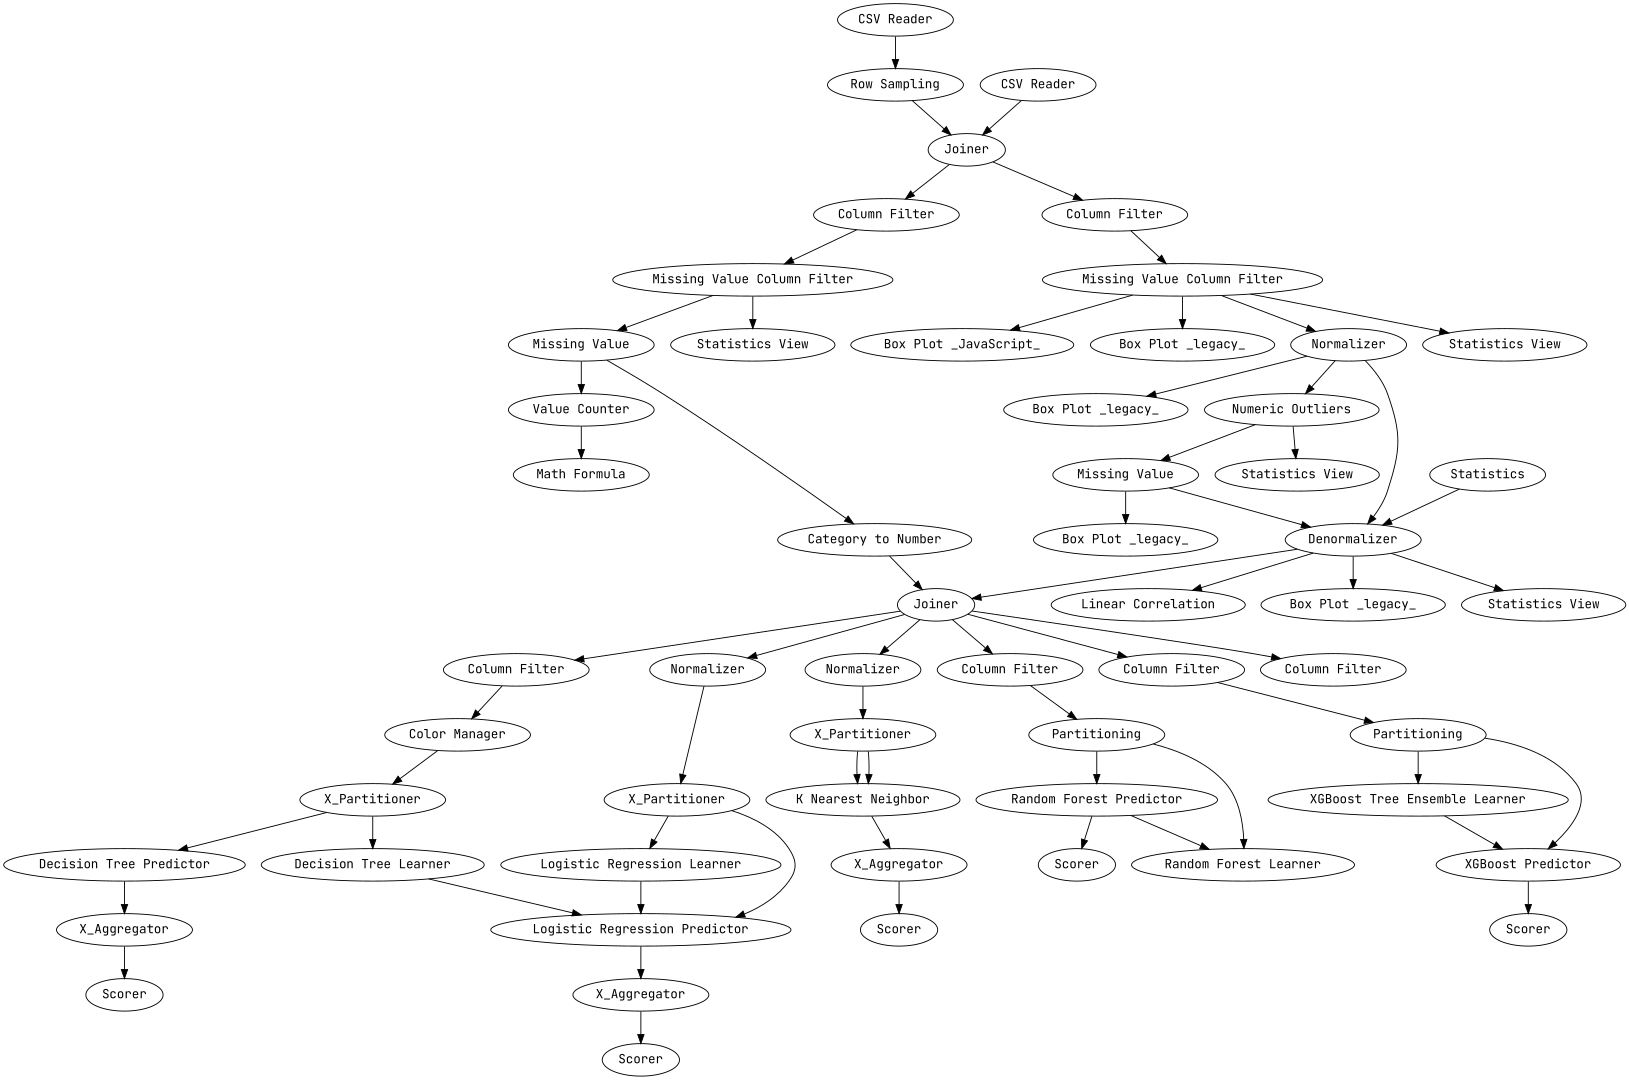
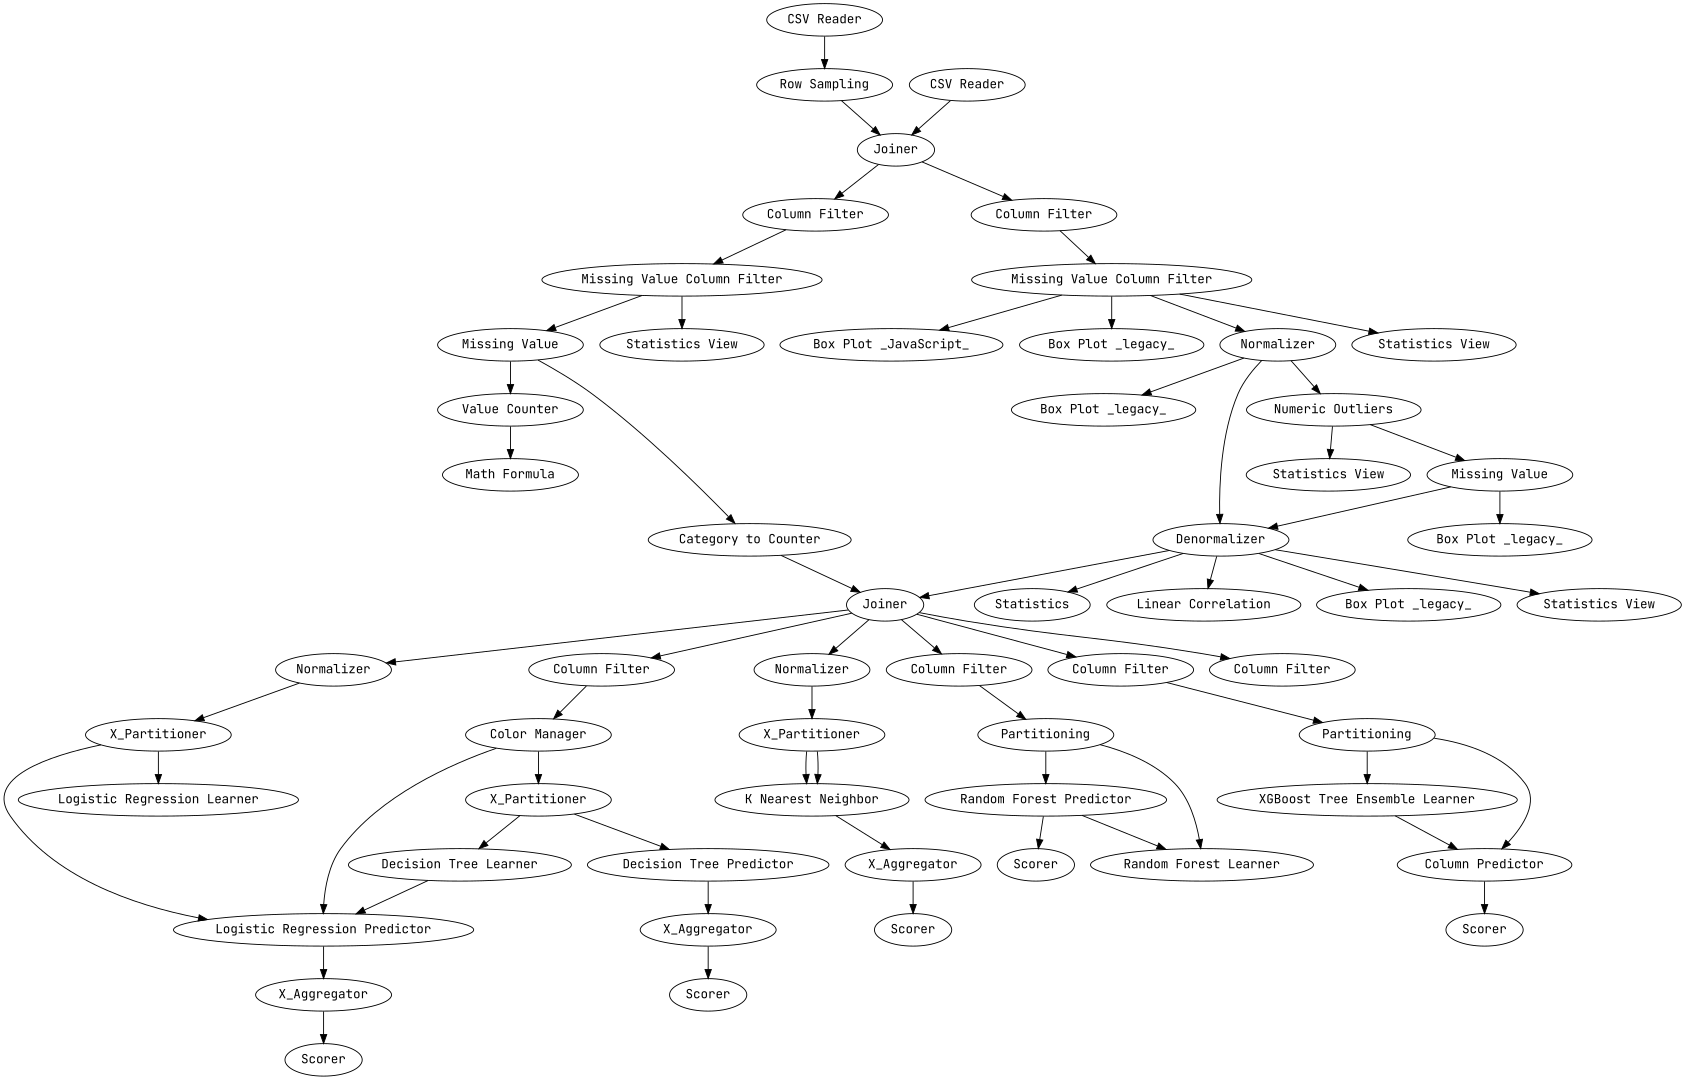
  digraph {
    fontname="JetBrains Mono"
    rankdir=TB
    node [fontname="JetBrains Mono"]
    edge [fontname="JetBrains Mono"]
    n1 [label="CSV Reader"]
    n2 [label="Row Sampling"]
    n3 [label=Joiner]
    n4 [label="Column Filter"]
    n5 [label="Column Filter"]
    n6 [label="CSV Reader"]
    n7 [label="Missing Value Column Filter"]
    n8 [label="Missing Value Column Filter"]
    n9 [label="Missing Value"]
    n10 [label="Statistics View"]
    n11 [label=Normalizer]
    n12 [label="Statistics View"]
    n13 [label="Box Plot _JavaScript_"]
    n14 [label="Box Plot _legacy_"]
-   n15 [label="Category to Number"]
+   n15 [label="Category to Counter"]
    n16 [label="Value Counter"]
    n17 [label=Denormalizer]
    n18 [label="Numeric Outliers"]
    n19 [label="Box Plot _legacy_"]
    n20 [label=Joiner]
    n21 [label="Math Formula"]
    n22 [label="Missing Value"]
    n23 [label="Box Plot _legacy_"]
    n24 [label="Statistics View"]
    n25 [label=Statistics]
    n26 [label="Linear Correlation"]
    n27 [label="Box Plot _legacy_"]
    n28 [label="Column Filter"]
    n29 [label=Normalizer]
    n30 [label=Normalizer]
    n31 [label="Column Filter"]
    n32 [label="Column Filter"]
    n33 [label="Column Filter"]
    n34 [label="Statistics View"]
    n35 [label="Color Manager"]
    n36 [label=X_Partitioner]
    n37 [label=X_Partitioner]
    n38 [label=Partitioning]
    n39 [label=Partitioning]
    n40 [label=X_Partitioner]
    n41 [label="Decision Tree Learner"]
    n42 [label="Decision Tree Predictor"]
    n43 [label="Logistic Regression Predictor"]
    n44 [label=X_Aggregator]
    n45 [label=Scorer]
    n46 [label="Logistic Regression Learner"]
    n47 [label=X_Aggregator]
    n48 [label=Scorer]
    n49 [label="K Nearest Neighbor"]
    n50 [label=X_Aggregator]
    n51 [label=Scorer]
    n52 [label="Random Forest Learner"]
    n53 [label="Random Forest Predictor"]
    n54 [label=Scorer]
    n55 [label="XGBoost Tree Ensemble Learner"]
-   n56 [label="XGBoost Predictor"]
+   n56 [label="Column Predictor"]
    n57 [label=Scorer]
    n1 -> n2
    n2 -> n3
    n3 -> n4
    n3 -> n5
    n4 -> n7
    n5 -> n8
    n6 -> n3
    n7 -> n9
    n7 -> n10
    n8 -> n11
    n8 -> n12
    n8 -> n13
    n8 -> n14
    n9 -> n15
    n9 -> n16
    n11 -> n17
    n11 -> n18
    n11 -> n19
    n15 -> n20
    n16 -> n21
    n17 -> n20
    n17 -> n24
-   n25 -> n17
+   n17 -> n25
    n17 -> n26
    n17 -> n27
    n18 -> n22
    n18 -> n34
    n20 -> n28
    n20 -> n29
    n20 -> n30
    n20 -> n31
    n20 -> n32
    n20 -> n33
    n22 -> n17
    n22 -> n23
    n28 -> n35
    n29 -> n36
    n30 -> n37
    n31 -> n38
    n32 -> n39
    n35 -> n40
    n36 -> n43
    n36 -> n46
    n37 -> n49
    n37 -> n49
    n38 -> n52
    n38 -> n53
    n39 -> n55
    n39 -> n56
    n40 -> n41
    n40 -> n42
    n41 -> n43
    n42 -> n44
    n43 -> n47
    n44 -> n45
-   n46 -> n43
+   n35 -> n43
    n47 -> n48
    n49 -> n50
    n50 -> n51
    n53 -> n52
    n53 -> n54
    n55 -> n56
    n56 -> n57
  }
